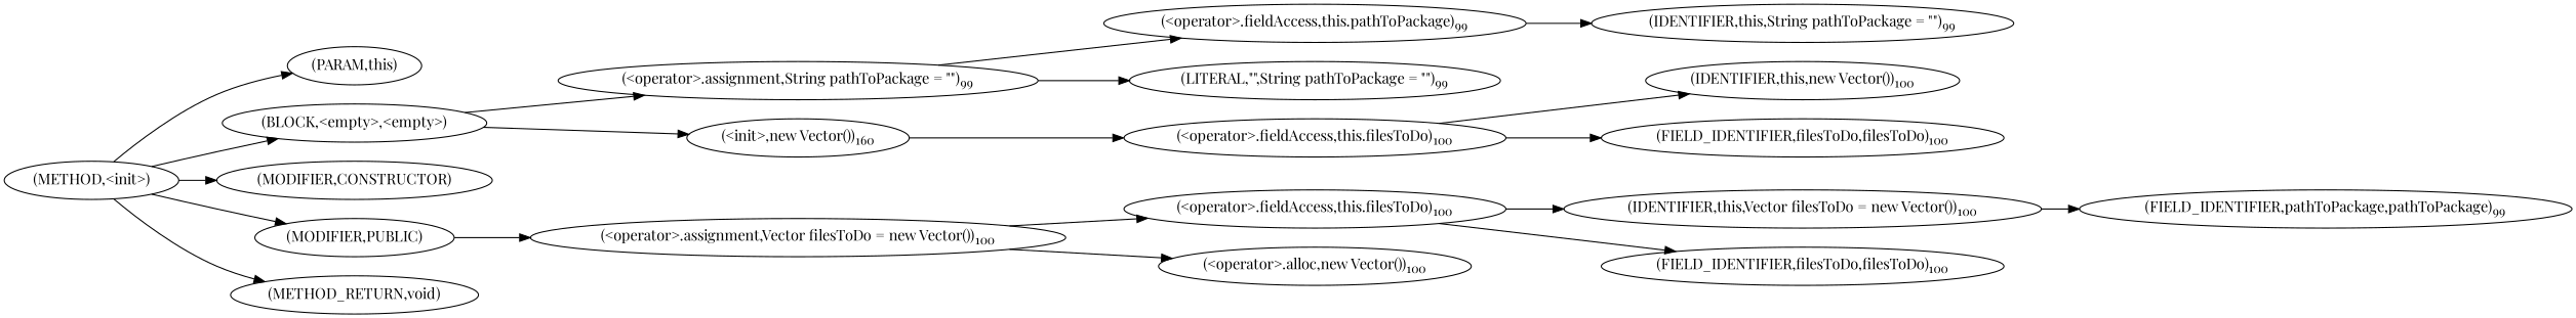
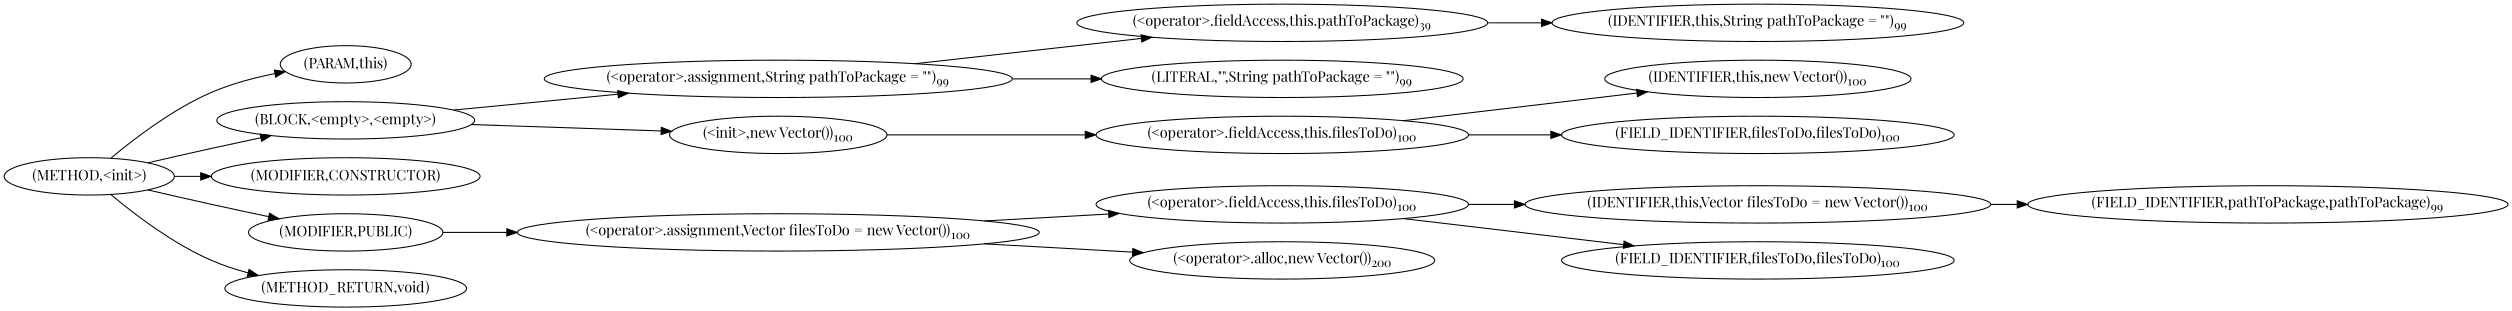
  digraph {
    fontname="Playfair Display"
    rankdir=LR
    node [fontname="Playfair Display"]
    edge [fontname="Playfair Display"]
    n1 [label=<(METHOD,&lt;init&gt;)>]
    n2 [label=<(PARAM,this)>]
    n3 [label=<(BLOCK,&lt;empty&gt;,&lt;empty&gt;)>]
    n4 [label=<(MODIFIER,CONSTRUCTOR)>]
    n5 [label=<(MODIFIER,PUBLIC)>]
    n6 [label=<(METHOD_RETURN,void)>]
    n7 [label=<(&lt;operator&gt;.assignment,String pathToPackage = &quot;&quot;)<SUB>99</SUB>>]
-   n8 [label=<(&lt;init&gt;,new Vector())<SUB>160</SUB>>]
+   n8 [label=<(&lt;init&gt;,new Vector())<SUB>100</SUB>>]
    n9 [label=<(&lt;operator&gt;.assignment,Vector filesToDo = new Vector())<SUB>100</SUB>>]
-   n10 [label=<(&lt;operator&gt;.fieldAccess,this.pathToPackage)<SUB>99</SUB>>]
+   n10 [label=<(&lt;operator&gt;.fieldAccess,this.pathToPackage)<SUB>39</SUB>>]
    n11 [label=<(LITERAL,&quot;&quot;,String pathToPackage = &quot;&quot;)<SUB>99</SUB>>]
    n12 [label=<(&lt;operator&gt;.fieldAccess,this.filesToDo)<SUB>100</SUB>>]
-   n13 [label=<(&lt;operator&gt;.alloc,new Vector())<SUB>100</SUB>>]
+   n13 [label=<(&lt;operator&gt;.alloc,new Vector())<SUB>200</SUB>>]
    n14 [label=<(&lt;operator&gt;.fieldAccess,this.filesToDo)<SUB>100</SUB>>]
    n15 [label=<(IDENTIFIER,this,String pathToPackage = &quot;&quot;)<SUB>99</SUB>>]
    n16 [label=<(FIELD_IDENTIFIER,pathToPackage,pathToPackage)<SUB>99</SUB>>]
    n17 [label=<(IDENTIFIER,this,Vector filesToDo = new Vector())<SUB>100</SUB>>]
    n18 [label=<(FIELD_IDENTIFIER,filesToDo,filesToDo)<SUB>100</SUB>>]
    n19 [label=<(IDENTIFIER,this,new Vector())<SUB>100</SUB>>]
    n20 [label=<(FIELD_IDENTIFIER,filesToDo,filesToDo)<SUB>100</SUB>>]
    n1 -> n2
    n1 -> n3
    n1 -> n4
    n1 -> n5
    n1 -> n6
    n3 -> n7
    n3 -> n8
    n5 -> n9
    n7 -> n10
    n7 -> n11
    n8 -> n14
    n9 -> n12
    n9 -> n13
    n10 -> n15
    n12 -> n17
    n12 -> n18
    n14 -> n19
    n14 -> n20
    n17 -> n16
  }
